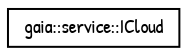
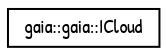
  digraph {
    rankdir=LR
    fontname="Patrick Hand"
-   n1 [color=black fillcolor=white fontname="Patrick Hand" fontsize=10 height=0.2 label="gaia::service::ICloud" shape=record style=filled width=0.4]
+   n1 [color=black fillcolor=white fontname="Patrick Hand" fontsize=10 height=0.2 label="gaia::gaia::ICloud" shape=record style=filled width=0.4]
  }
